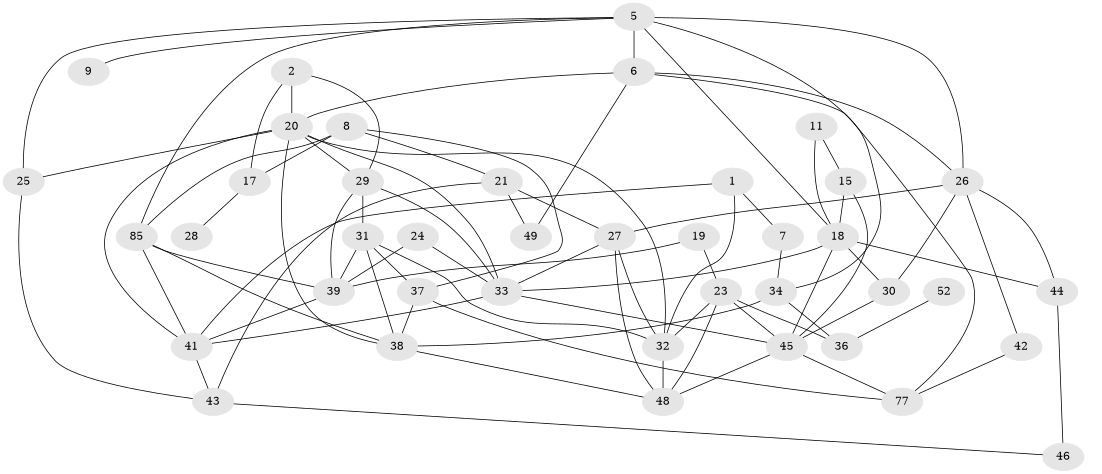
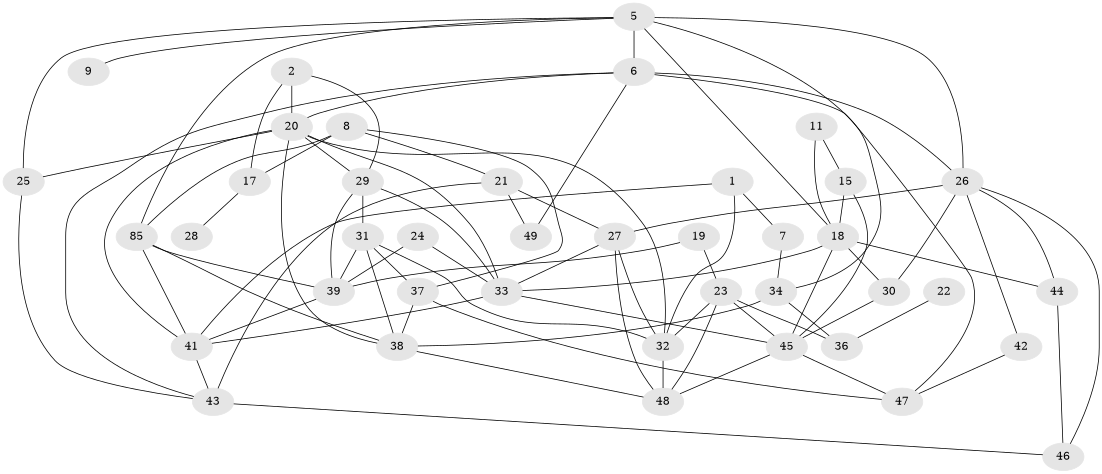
  graph {
    node [color=gray90 style=filled]
    edge [weight=1.0]
    1
    7
    32
    41
    34
    48
    43
    2
    17
    20
    29
    28
    25
    33
    38
    39
    31
    5
    6
    9
    18
    26
    n23 [label=85]
-   47 [label=77]
+   47
    49
    45
    30
    44
    27
    42
    46
    36
    8
    21
    37
    11
    15
    19
    23
-   22 [label=52]
+   22
    24
    1 -- 7
    1 -- 32
    1 -- 41
    7 -- 34
    32 -- 48
    41 -- 43
    34 -- 38
    34 -- 36
    43 -- 46
    2 -- 17
    2 -- 20
    2 -- 29
    17 -- 28
    20 -- 32
    20 -- 41 [weight=2.0]
    20 -- 29
    20 -- 25
    20 -- 33
    20 -- 38
    29 -- 33
    29 -- 39
    29 -- 31
    25 -- 43
    33 -- 41
    33 -- 45
    38 -- 48
    39 -- 41
    31 -- 32
    31 -- 38
    31 -- 39
    31 -- 37 [weight=2.0]
    5 -- 34
    5 -- 25
    5 -- 6
    5 -- 9
    5 -- 18
    5 -- 26
    5 -- n23
+   6 -- 43
    6 -- 20
    6 -- 26 [weight=2.0]
    6 -- 47
    6 -- 49
    18 -- 33
    18 -- 45
    18 -- 30
    18 -- 44
    26 -- 30
    26 -- 44
    26 -- 27
    26 -- 42
+   26 -- 46
    n23 -- 41
    n23 -- 38
    n23 -- 39
    45 -- 48
    45 -- 47
    30 -- 45
    44 -- 46
    27 -- 32
    27 -- 48
    27 -- 33
    42 -- 47
    8 -- 17
    8 -- n23
    8 -- 21
    8 -- 37
    21 -- 43 [weight=2.0]
    21 -- 49
    21 -- 27
    37 -- 38
    37 -- 47
    11 -- 18
    11 -- 15
    15 -- 18
    15 -- 45
    19 -- 39
    19 -- 23
    23 -- 32
    23 -- 48
    23 -- 45
    23 -- 36
    22 -- 36
    24 -- 33
    24 -- 39
  }
